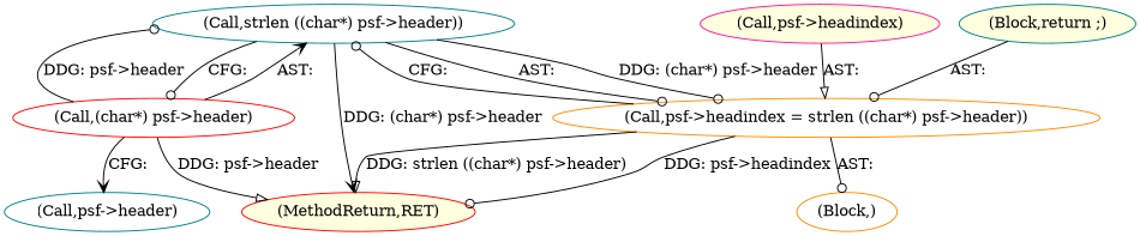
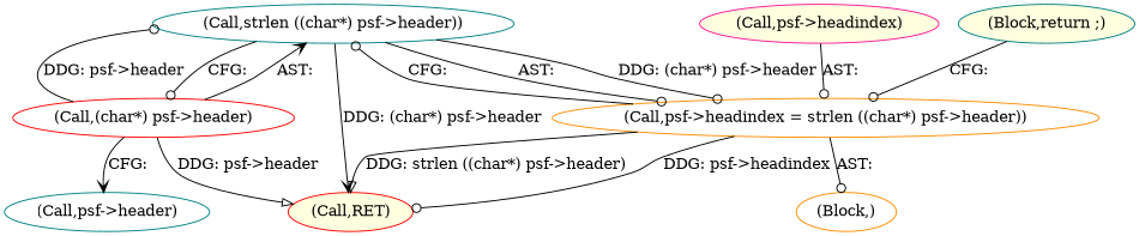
  digraph {
    node [color=teal fillcolor=white style=filled]
    edge [arrowhead=odot]
    n1 [label="(Call,strlen ((char*) psf->header))"]
    n2 [color=red label="(Call,(char*) psf->header)"]
    n3 [color=darkorange label="(Call,psf->headindex = strlen ((char*) psf->header))"]
-   n4 [color=red fillcolor=lightyellow label="(MethodReturn,RET)"]
+   n4 [color=red fillcolor=lightyellow label="(Call,RET)"]
    n5 [label="(Call,psf->header)"]
    n6 [color=darkorange label="(Block,)"]
    n7 [color=deeppink fillcolor=lightyellow label="(Call,psf->headindex)"]
    n8 [fillcolor=lightyellow label="(Block,return ;)"]
    n1 -> n2 [label="CFG: "]
    n1 -> n3 [label="AST: "]
    n1 -> n3 [label="DDG: (char*) psf->header"]
    n1 -> n4 [arrowhead=vee label="DDG: (char*) psf->header"]
    n2 -> n1 [arrowhead=vee label="AST: "]
    n2 -> n1 [label="DDG: psf->header"]
    n2 -> n4 [arrowhead=onormal label="DDG: psf->header"]
    n2 -> n5 [arrowhead=vee label="CFG: "]
    n3 -> n1 [label="CFG: "]
    n3 -> n4 [label="DDG: psf->headindex"]
    n3 -> n4 [arrowhead=onormal label="DDG: strlen ((char*) psf->header)"]
    n3 -> n6 [label="AST: "]
-   n7 -> n3 [arrowhead=onormal label="AST: "]
-   n8 -> n3 [label="AST: "]
+   n7 -> n3 [label="AST: "]
+   n8 -> n3 [label="CFG: "]
  }
